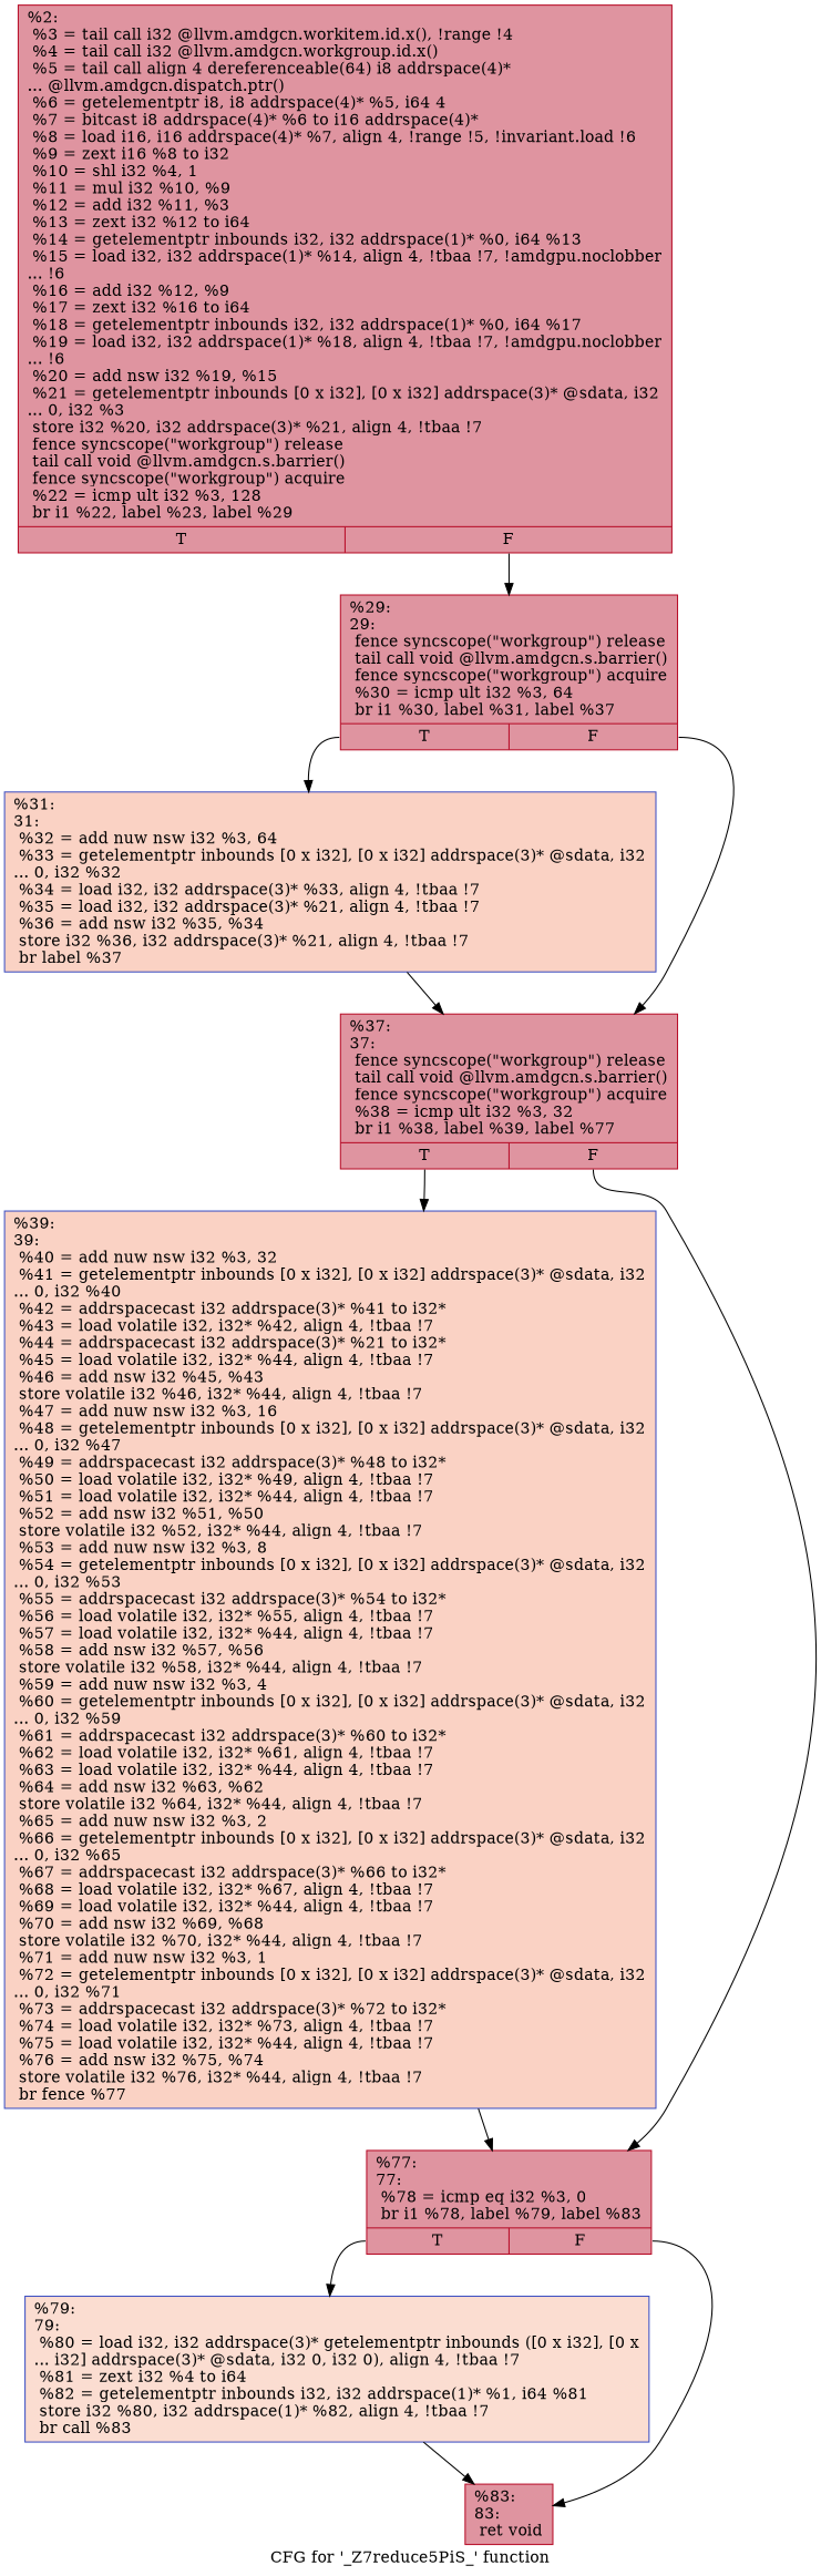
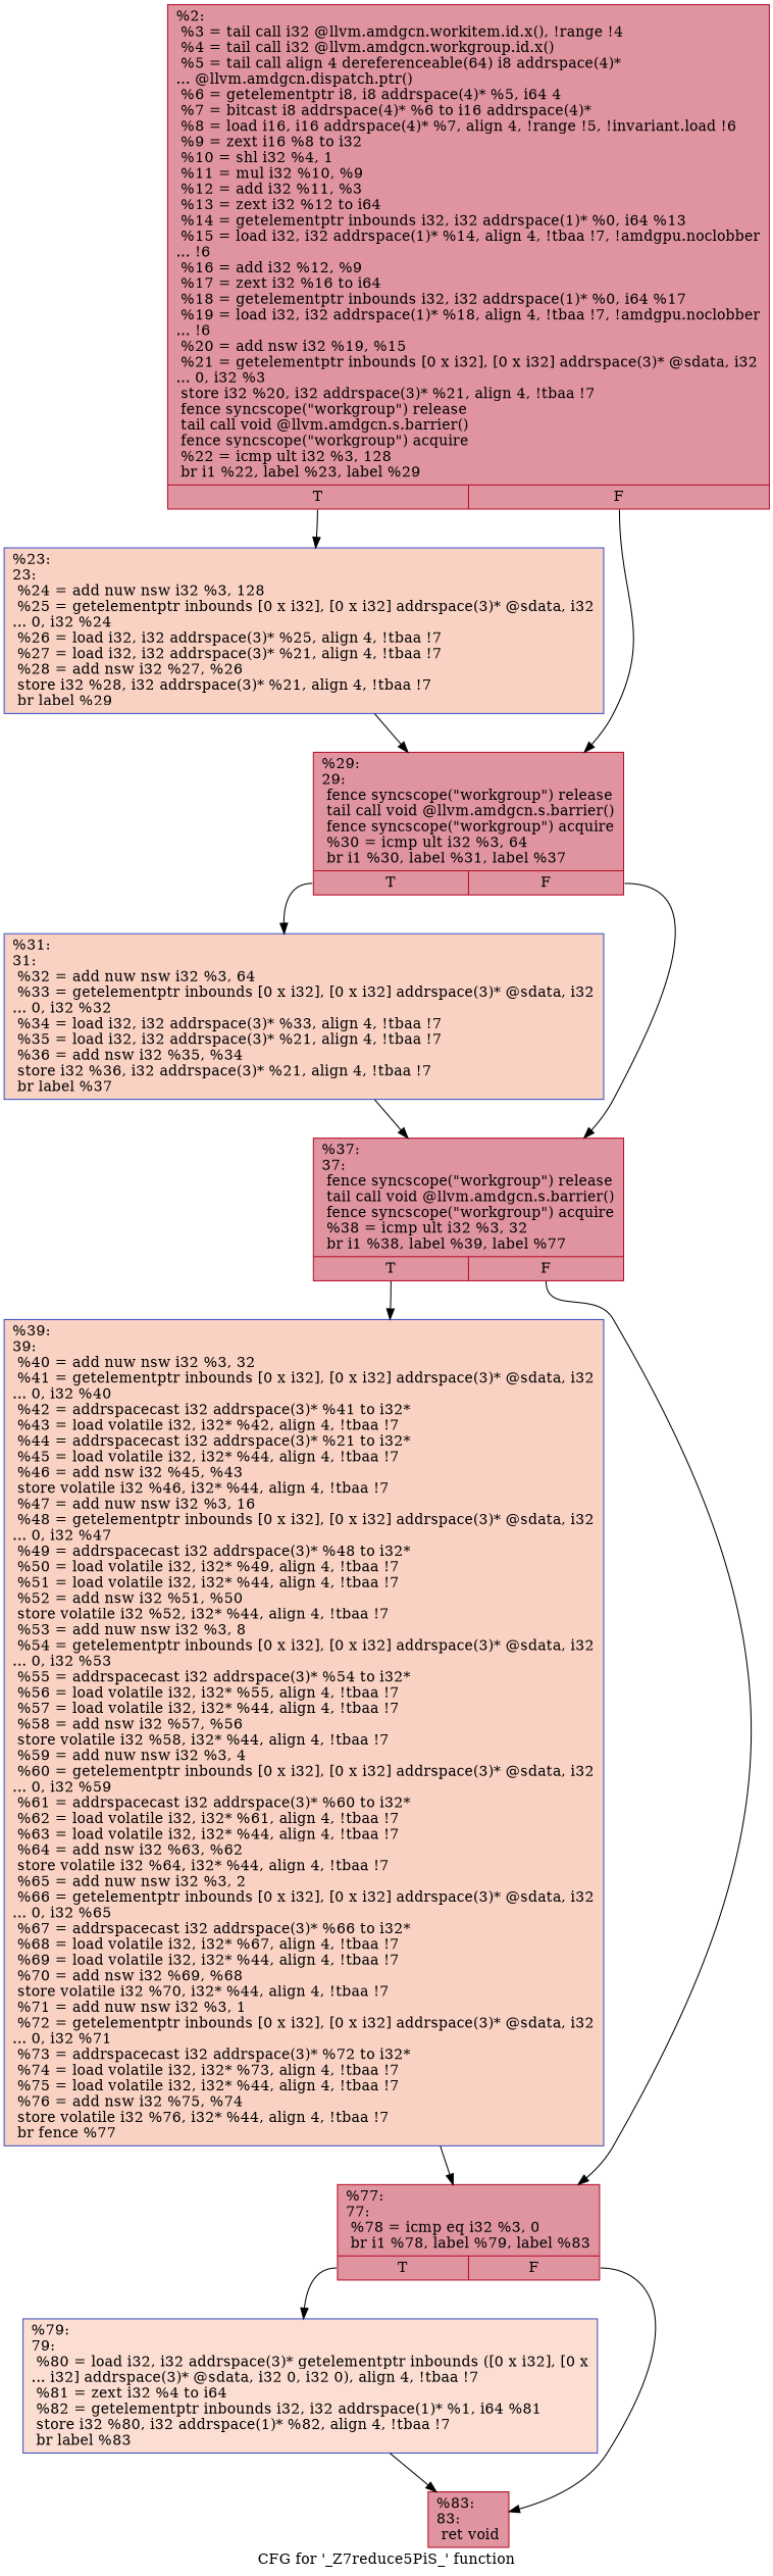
  digraph {
    label="CFG for '_Z7reduce5PiS_' function"
    node [color="#b70d28ff" fillcolor="#b70d2870" shape=record style=filled]
    n1 [label="{%2:\l  %3 = tail call i32 @llvm.amdgcn.workitem.id.x(), !range !4\l  %4 = tail call i32 @llvm.amdgcn.workgroup.id.x()\l  %5 = tail call align 4 dereferenceable(64) i8 addrspace(4)*\l... @llvm.amdgcn.dispatch.ptr()\l  %6 = getelementptr i8, i8 addrspace(4)* %5, i64 4\l  %7 = bitcast i8 addrspace(4)* %6 to i16 addrspace(4)*\l  %8 = load i16, i16 addrspace(4)* %7, align 4, !range !5, !invariant.load !6\l  %9 = zext i16 %8 to i32\l  %10 = shl i32 %4, 1\l  %11 = mul i32 %10, %9\l  %12 = add i32 %11, %3\l  %13 = zext i32 %12 to i64\l  %14 = getelementptr inbounds i32, i32 addrspace(1)* %0, i64 %13\l  %15 = load i32, i32 addrspace(1)* %14, align 4, !tbaa !7, !amdgpu.noclobber\l... !6\l  %16 = add i32 %12, %9\l  %17 = zext i32 %16 to i64\l  %18 = getelementptr inbounds i32, i32 addrspace(1)* %0, i64 %17\l  %19 = load i32, i32 addrspace(1)* %18, align 4, !tbaa !7, !amdgpu.noclobber\l... !6\l  %20 = add nsw i32 %19, %15\l  %21 = getelementptr inbounds [0 x i32], [0 x i32] addrspace(3)* @sdata, i32\l... 0, i32 %3\l  store i32 %20, i32 addrspace(3)* %21, align 4, !tbaa !7\l  fence syncscope(\"workgroup\") release\l  tail call void @llvm.amdgcn.s.barrier()\l  fence syncscope(\"workgroup\") acquire\l  %22 = icmp ult i32 %3, 128\l  br i1 %22, label %23, label %29\l|{<s0>T|<s1>F}}"]
+   n2 [color="#3d50c3ff" fillcolor="#f4987a70" label="{%23:\l23:                                               \l  %24 = add nuw nsw i32 %3, 128\l  %25 = getelementptr inbounds [0 x i32], [0 x i32] addrspace(3)* @sdata, i32\l... 0, i32 %24\l  %26 = load i32, i32 addrspace(3)* %25, align 4, !tbaa !7\l  %27 = load i32, i32 addrspace(3)* %21, align 4, !tbaa !7\l  %28 = add nsw i32 %27, %26\l  store i32 %28, i32 addrspace(3)* %21, align 4, !tbaa !7\l  br label %29\l}"]
    n3 [label="{%29:\l29:                                               \l  fence syncscope(\"workgroup\") release\l  tail call void @llvm.amdgcn.s.barrier()\l  fence syncscope(\"workgroup\") acquire\l  %30 = icmp ult i32 %3, 64\l  br i1 %30, label %31, label %37\l|{<s0>T|<s1>F}}"]
    n4 [color="#3d50c3ff" fillcolor="#f4987a70" label="{%31:\l31:                                               \l  %32 = add nuw nsw i32 %3, 64\l  %33 = getelementptr inbounds [0 x i32], [0 x i32] addrspace(3)* @sdata, i32\l... 0, i32 %32\l  %34 = load i32, i32 addrspace(3)* %33, align 4, !tbaa !7\l  %35 = load i32, i32 addrspace(3)* %21, align 4, !tbaa !7\l  %36 = add nsw i32 %35, %34\l  store i32 %36, i32 addrspace(3)* %21, align 4, !tbaa !7\l  br label %37\l}"]
    n5 [label="{%37:\l37:                                               \l  fence syncscope(\"workgroup\") release\l  tail call void @llvm.amdgcn.s.barrier()\l  fence syncscope(\"workgroup\") acquire\l  %38 = icmp ult i32 %3, 32\l  br i1 %38, label %39, label %77\l|{<s0>T|<s1>F}}"]
    n6 [color="#3d50c3ff" fillcolor="#f4987a70" label="{%39:\l39:                                               \l  %40 = add nuw nsw i32 %3, 32\l  %41 = getelementptr inbounds [0 x i32], [0 x i32] addrspace(3)* @sdata, i32\l... 0, i32 %40\l  %42 = addrspacecast i32 addrspace(3)* %41 to i32*\l  %43 = load volatile i32, i32* %42, align 4, !tbaa !7\l  %44 = addrspacecast i32 addrspace(3)* %21 to i32*\l  %45 = load volatile i32, i32* %44, align 4, !tbaa !7\l  %46 = add nsw i32 %45, %43\l  store volatile i32 %46, i32* %44, align 4, !tbaa !7\l  %47 = add nuw nsw i32 %3, 16\l  %48 = getelementptr inbounds [0 x i32], [0 x i32] addrspace(3)* @sdata, i32\l... 0, i32 %47\l  %49 = addrspacecast i32 addrspace(3)* %48 to i32*\l  %50 = load volatile i32, i32* %49, align 4, !tbaa !7\l  %51 = load volatile i32, i32* %44, align 4, !tbaa !7\l  %52 = add nsw i32 %51, %50\l  store volatile i32 %52, i32* %44, align 4, !tbaa !7\l  %53 = add nuw nsw i32 %3, 8\l  %54 = getelementptr inbounds [0 x i32], [0 x i32] addrspace(3)* @sdata, i32\l... 0, i32 %53\l  %55 = addrspacecast i32 addrspace(3)* %54 to i32*\l  %56 = load volatile i32, i32* %55, align 4, !tbaa !7\l  %57 = load volatile i32, i32* %44, align 4, !tbaa !7\l  %58 = add nsw i32 %57, %56\l  store volatile i32 %58, i32* %44, align 4, !tbaa !7\l  %59 = add nuw nsw i32 %3, 4\l  %60 = getelementptr inbounds [0 x i32], [0 x i32] addrspace(3)* @sdata, i32\l... 0, i32 %59\l  %61 = addrspacecast i32 addrspace(3)* %60 to i32*\l  %62 = load volatile i32, i32* %61, align 4, !tbaa !7\l  %63 = load volatile i32, i32* %44, align 4, !tbaa !7\l  %64 = add nsw i32 %63, %62\l  store volatile i32 %64, i32* %44, align 4, !tbaa !7\l  %65 = add nuw nsw i32 %3, 2\l  %66 = getelementptr inbounds [0 x i32], [0 x i32] addrspace(3)* @sdata, i32\l... 0, i32 %65\l  %67 = addrspacecast i32 addrspace(3)* %66 to i32*\l  %68 = load volatile i32, i32* %67, align 4, !tbaa !7\l  %69 = load volatile i32, i32* %44, align 4, !tbaa !7\l  %70 = add nsw i32 %69, %68\l  store volatile i32 %70, i32* %44, align 4, !tbaa !7\l  %71 = add nuw nsw i32 %3, 1\l  %72 = getelementptr inbounds [0 x i32], [0 x i32] addrspace(3)* @sdata, i32\l... 0, i32 %71\l  %73 = addrspacecast i32 addrspace(3)* %72 to i32*\l  %74 = load volatile i32, i32* %73, align 4, !tbaa !7\l  %75 = load volatile i32, i32* %44, align 4, !tbaa !7\l  %76 = add nsw i32 %75, %74\l  store volatile i32 %76, i32* %44, align 4, !tbaa !7\l  br fence %77\l}"]
    n7 [label="{%77:\l77:                                               \l  %78 = icmp eq i32 %3, 0\l  br i1 %78, label %79, label %83\l|{<s0>T|<s1>F}}"]
-   n8 [color="#3d50c3ff" fillcolor="#f7b39670" label="{%79:\l79:                                               \l  %80 = load i32, i32 addrspace(3)* getelementptr inbounds ([0 x i32], [0 x\l... i32] addrspace(3)* @sdata, i32 0, i32 0), align 4, !tbaa !7\l  %81 = zext i32 %4 to i64\l  %82 = getelementptr inbounds i32, i32 addrspace(1)* %1, i64 %81\l  store i32 %80, i32 addrspace(1)* %82, align 4, !tbaa !7\l  br call %83\l}"]
+   n8 [color="#3d50c3ff" fillcolor="#f7b39670" label="{%79:\l79:                                               \l  %80 = load i32, i32 addrspace(3)* getelementptr inbounds ([0 x i32], [0 x\l... i32] addrspace(3)* @sdata, i32 0, i32 0), align 4, !tbaa !7\l  %81 = zext i32 %4 to i64\l  %82 = getelementptr inbounds i32, i32 addrspace(1)* %1, i64 %81\l  store i32 %80, i32 addrspace(1)* %82, align 4, !tbaa !7\l  br label %83\l}"]
    n9 [label="{%83:\l83:                                               \l  ret void\l}"]
+   n1 -> n2 [tailport=s0]
    n1 -> n3 [tailport=s1]
+   n2 -> n3
    n3 -> n4 [tailport=s0]
    n3 -> n5 [tailport=s1]
    n4 -> n5
    n5 -> n6 [tailport=s0]
    n5 -> n7 [tailport=s1]
    n6 -> n7
    n7 -> n8 [tailport=s0]
    n7 -> n9 [tailport=s1]
    n8 -> n9
  }
